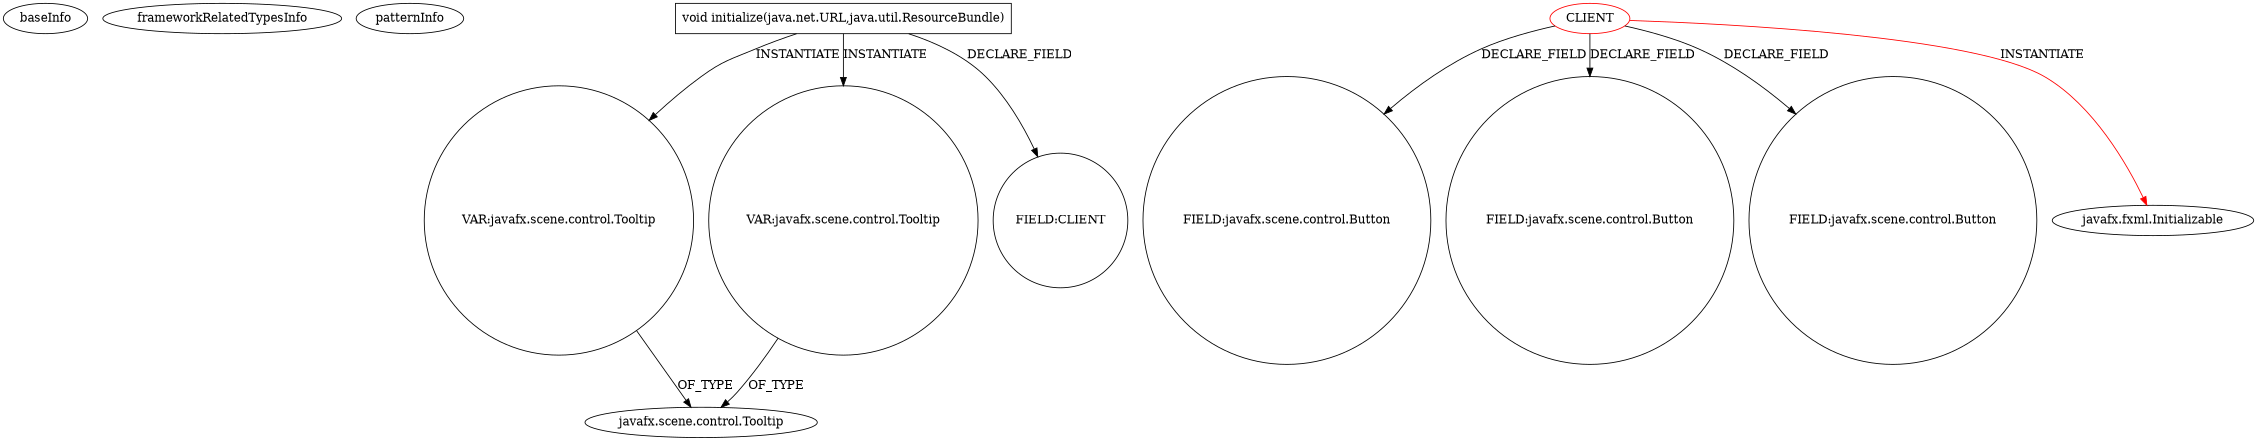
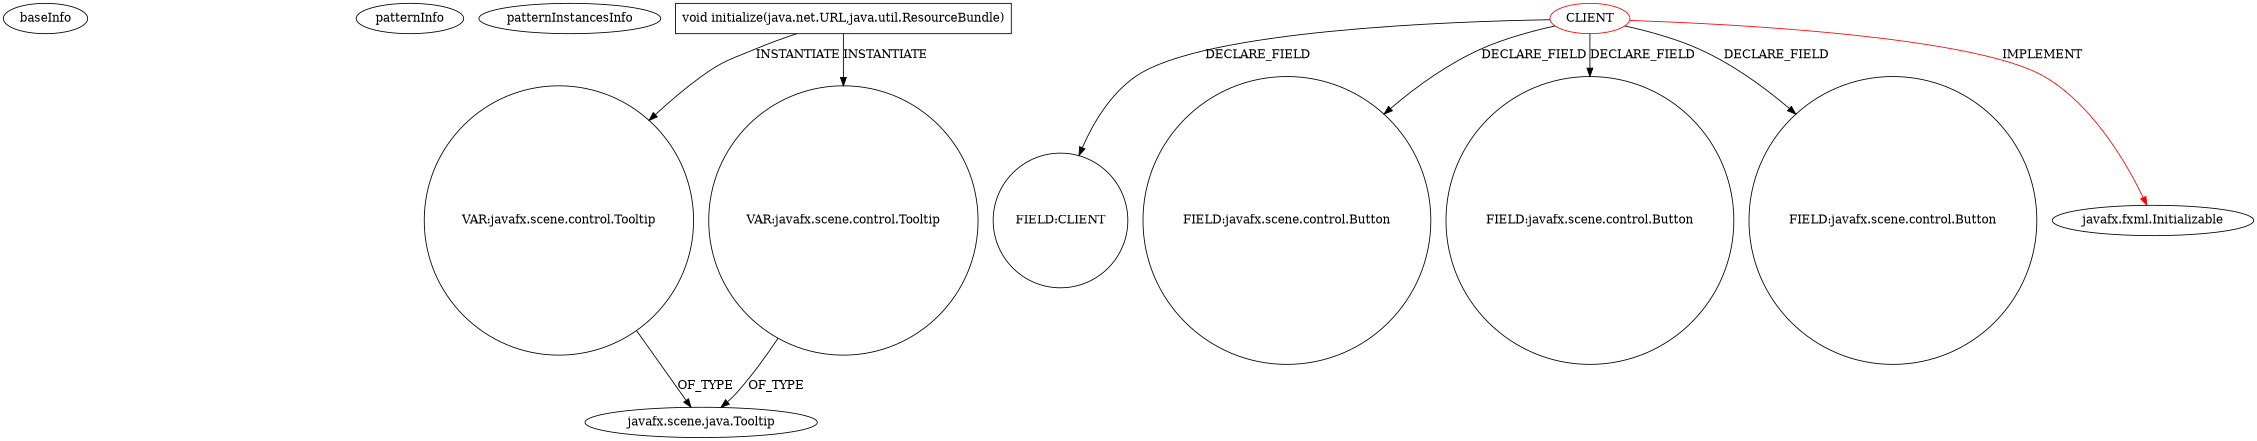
  digraph {
    node [isFrameworkType=false]
    baseInfo [category=pattern graphId=1601 isAnonymous=false possibleRelation=false isFrameworkType=""]
-   frameworkRelatedTypesInfo [0="javafx.fxml.Initializable" isFrameworkType=""]
    patternInfo [frequency=2.0 patternRootClient=0 isFrameworkType=""]
+   patternInstancesInfo [0="bianconejo-CEFX~/bianconejo-CEFX/CEFX-master/src/cefx/CEPrincipalController.java~CEPrincipalController~2114" 1="aferrandoa-valenciasprints~/aferrandoa-valenciasprints/valenciasprints-master/src/controllers/MainController.java~MainController~1711" isFrameworkType=""]
    n5 [label="VAR:javafx.scene.control.Tooltip" shape=circle vertexType=VARIABLE_EXPRESION]
-   n6 [label="javafx.scene.control.Tooltip" vertexType=FRAMEWORK_CLASS_TYPE]
+   n6 [label="javafx.scene.java.Tooltip" vertexType=FRAMEWORK_CLASS_TYPE]
    n7 [label="void initialize(java.net.URL,java.util.ResourceBundle)" shape=box vertexType=OVERRIDING_METHOD_DECLARATION]
    n8 [label="VAR:javafx.scene.control.Tooltip" shape=circle vertexType=VARIABLE_EXPRESION]
    n9 [color=red label=CLIENT vertexType=ROOT_CLIENT_CLASS_DECLARATION]
    n10 [label="FIELD:javafx.scene.control.Button" shape=circle vertexType=FIELD_DECLARATION]
    n11 [label="FIELD:javafx.scene.control.Button" shape=circle vertexType=FIELD_DECLARATION]
    n12 [label="FIELD:javafx.scene.control.Button" shape=circle vertexType=FIELD_DECLARATION]
    n13 [label="FIELD:CLIENT" shape=circle vertexType=FIELD_DECLARATION]
    n14 [label="javafx.fxml.Initializable" vertexType=FRAMEWORK_INTERFACE_TYPE]
    n5 -> n6 [label=OF_TYPE]
    n7 -> n5 [label=INSTANTIATE]
    n7 -> n8 [label=INSTANTIATE]
    n8 -> n6 [label=OF_TYPE]
    n9 -> n10 [label=DECLARE_FIELD]
    n9 -> n11 [label=DECLARE_FIELD]
    n9 -> n12 [label=DECLARE_FIELD]
-   n7 -> n13 [label=DECLARE_FIELD]
-   n9 -> n14 [color=red label=INSTANTIATE]
+   n9 -> n13 [label=DECLARE_FIELD]
+   n9 -> n14 [color=red label=IMPLEMENT]
  }
